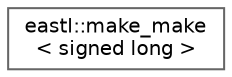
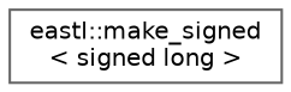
  digraph {
    rankdir=TB
-   n1 [color=grey40 fillcolor=white fontname=Helvetica fontsize=10 height=0.2 label="eastl::make_make\l\< signed long \>" shape=box style=filled width=0.4]
+   n1 [color=grey40 fillcolor=white fontname=Helvetica fontsize=10 height=0.2 label="eastl::make_signed\l\< signed long \>" shape=box style=filled width=0.4]
  }
